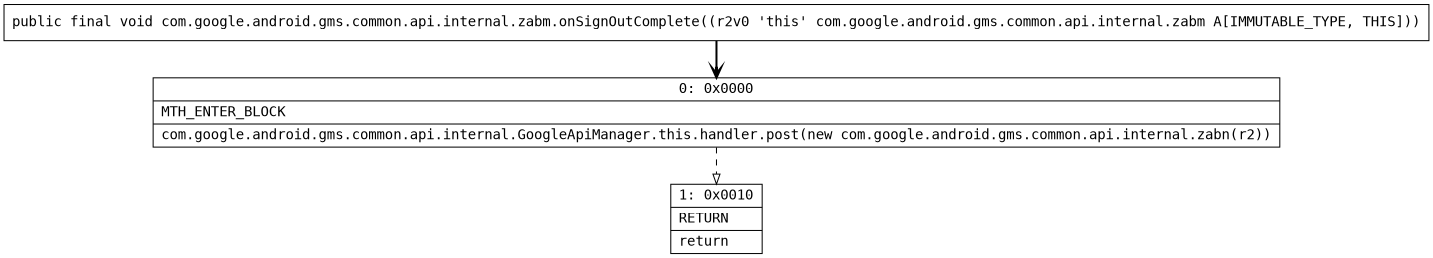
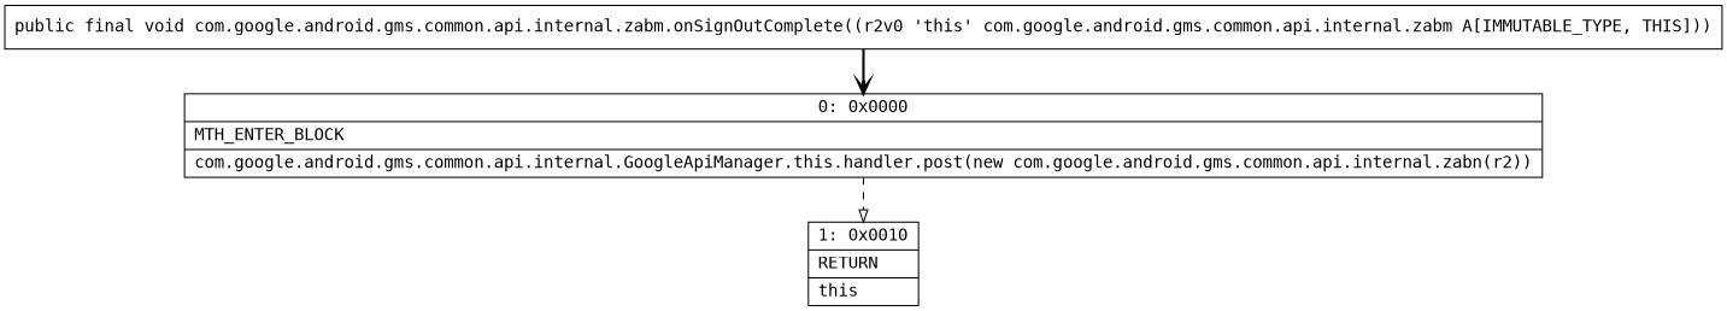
  digraph {
    fontname="DejaVu Sans Mono"
    node [shape=record fontname="DejaVu Sans Mono"]
    edge [fontname="DejaVu Sans Mono"]
    n1 [label="{0\:\ 0x0000|MTH_ENTER_BLOCK\l|com.google.android.gms.common.api.internal.GoogleApiManager.this.handler.post(new com.google.android.gms.common.api.internal.zabn(r2))\l}"]
-   n2 [label="{1\:\ 0x0010|RETURN\l|return\l}"]
+   n2 [label="{1\:\ 0x0010|RETURN\l|this\l}"]
    n3 [label="{public final void com.google.android.gms.common.api.internal.zabm.onSignOutComplete((r2v0 'this' com.google.android.gms.common.api.internal.zabm A[IMMUTABLE_TYPE, THIS])) }"]
    n1 -> n2 [style=dashed arrowhead=onormal]
    n3 -> n1 [style=bold arrowhead=vee]
  }
